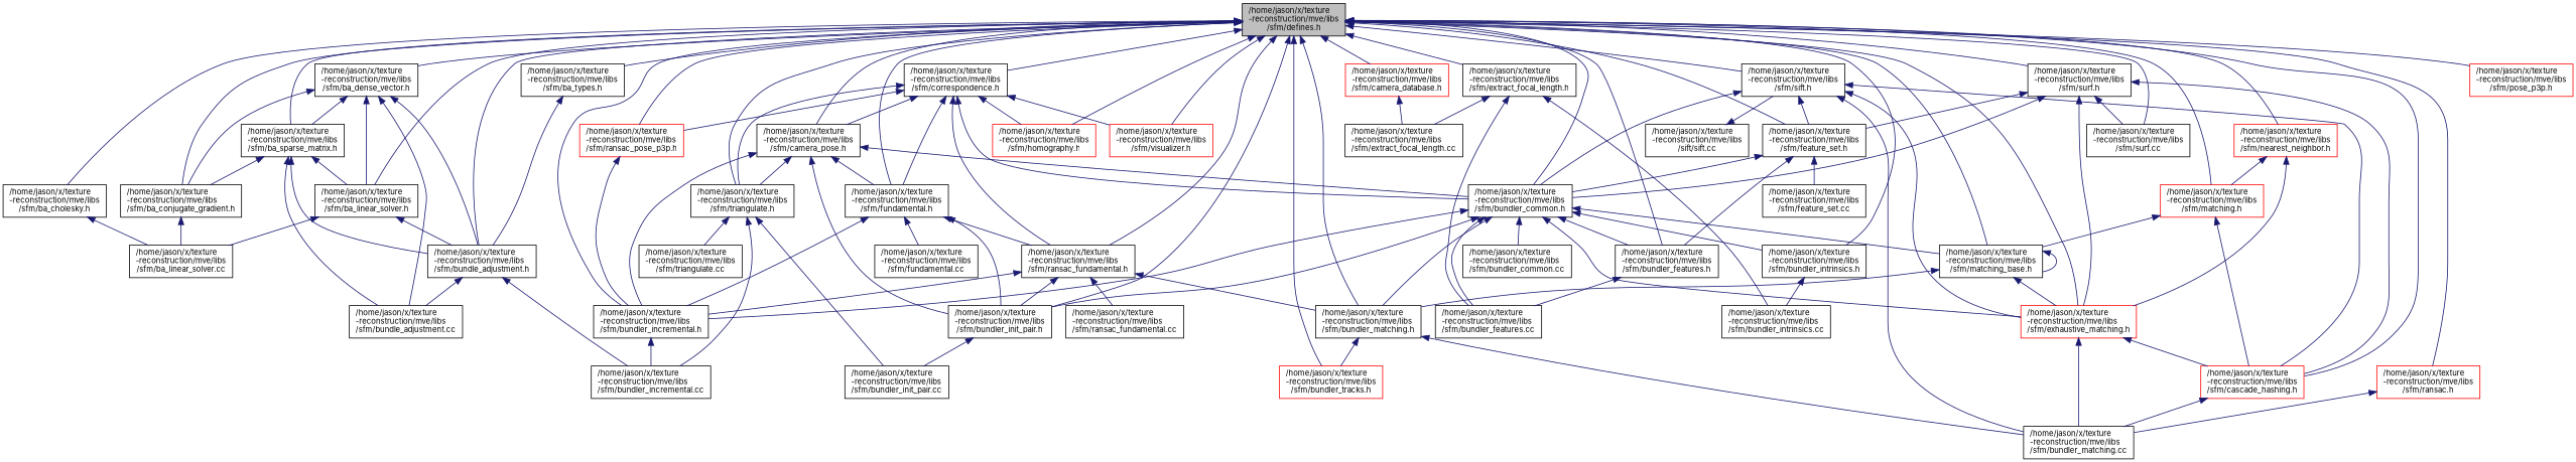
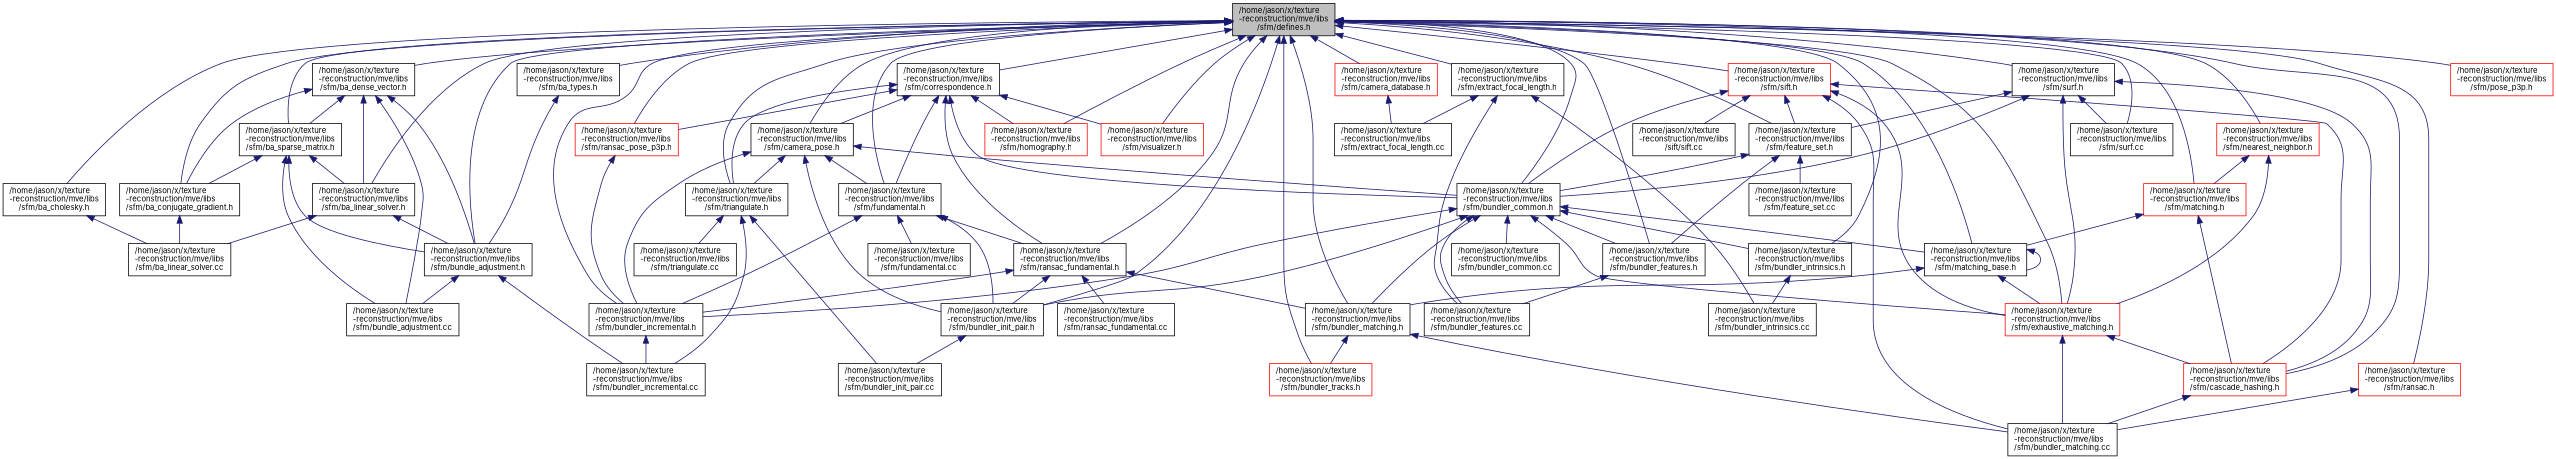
  digraph {
    fontname=Inter
    node [color=black fillcolor=white fontname=Inter fontsize=10 shape=record style=filled]
    edge [color=midnightblue dir=back fontname=Inter fontsize=10 labelfontname=FreeSans labelfontsize=10 style=solid]
    n1 [fillcolor=grey75 fontcolor=black height=0.2 label="/home/jason/x/texture\l-reconstruction/mve/libs\l/sfm/defines.h" width=0.4]
    n2 [height=0.2 label="/home/jason/x/texture\l-reconstruction/mve/libs\l/sfm/ba_cholesky.h" width=0.4]
    n3 [height=0.2 label="/home/jason/x/texture\l-reconstruction/mve/libs\l/sfm/ba_conjugate_gradient.h" width=0.4]
    n4 [height=0.2 label="/home/jason/x/texture\l-reconstruction/mve/libs\l/sfm/ba_dense_vector.h" width=0.4]
    n5 [height=0.2 label="/home/jason/x/texture\l-reconstruction/mve/libs\l/sfm/ba_sparse_matrix.h" width=0.4]
    n6 [height=0.2 label="/home/jason/x/texture\l-reconstruction/mve/libs\l/sfm/ba_linear_solver.h" width=0.4]
    n7 [height=0.2 label="/home/jason/x/texture\l-reconstruction/mve/libs\l/sfm/bundle_adjustment.h" width=0.4]
    n8 [height=0.2 label="/home/jason/x/texture\l-reconstruction/mve/libs\l/sfm/ba_types.h" width=0.4]
    n9 [height=0.2 label="/home/jason/x/texture\l-reconstruction/mve/libs\l/sfm/camera_pose.h" width=0.4]
    n10 [height=0.2 label="/home/jason/x/texture\l-reconstruction/mve/libs\l/sfm/bundler_common.h" width=0.4]
    n11 [height=0.2 label="/home/jason/x/texture\l-reconstruction/mve/libs\l/sfm/bundler_features.h" width=0.4]
    n12 [height=0.2 label="/home/jason/x/texture\l-reconstruction/mve/libs\l/sfm/bundler_incremental.h" width=0.4]
    n13 [height=0.2 label="/home/jason/x/texture\l-reconstruction/mve/libs\l/sfm/bundler_init_pair.h" width=0.4]
    n14 [height=0.2 label="/home/jason/x/texture\l-reconstruction/mve/libs\l/sfm/bundler_intrinsics.h" width=0.4]
    n15 [height=0.2 label="/home/jason/x/texture\l-reconstruction/mve/libs\l/sfm/bundler_matching.h" width=0.4]
    n16 [color=red height=0.2 label="/home/jason/x/texture\l-reconstruction/mve/libs\l/sfm/bundler_tracks.h" width=0.4]
    n17 [height=0.2 label="/home/jason/x/texture\l-reconstruction/mve/libs\l/sfm/matching_base.h" width=0.4]
    n18 [color=red height=0.2 label="/home/jason/x/texture\l-reconstruction/mve/libs\l/sfm/exhaustive_matching.h" width=0.4]
    n19 [color=red height=0.2 label="/home/jason/x/texture\l-reconstruction/mve/libs\l/sfm/cascade_hashing.h" width=0.4]
    n20 [height=0.2 label="/home/jason/x/texture\l-reconstruction/mve/libs\l/sfm/triangulate.h" width=0.4]
    n21 [height=0.2 label="/home/jason/x/texture\l-reconstruction/mve/libs\l/sfm/fundamental.h" width=0.4]
    n22 [height=0.2 label="/home/jason/x/texture\l-reconstruction/mve/libs\l/sfm/ransac_fundamental.h" width=0.4]
    n23 [height=0.2 label="/home/jason/x/texture\l-reconstruction/mve/libs\l/sfm/correspondence.h" width=0.4]
    n24 [color=red height=0.2 label="/home/jason/x/texture\l-reconstruction/mve/libs\l/sfm/ransac_pose_p3p.h" width=0.4]
    n25 [color=red height=0.2 label="/home/jason/x/texture\l-reconstruction/mve/libs\l/sfm/homography.h" width=0.4]
    n26 [color=red height=0.2 label="/home/jason/x/texture\l-reconstruction/mve/libs\l/sfm/visualizer.h" width=0.4]
-   n27 [height=0.2 label="/home/jason/x/texture\l-reconstruction/mve/libs\l/sfm/sift.h" width=0.4]
+   n27 [color=red height=0.2 label="/home/jason/x/texture\l-reconstruction/mve/libs\l/sfm/sift.h" width=0.4]
    n28 [height=0.2 label="/home/jason/x/texture\l-reconstruction/mve/libs\l/sfm/feature_set.h" width=0.4]
    n29 [height=0.2 label="/home/jason/x/texture\l-reconstruction/mve/libs\l/sfm/surf.h" width=0.4]
    n30 [height=0.2 label="/home/jason/x/texture\l-reconstruction/mve/libs\l/sfm/surf.cc" width=0.4]
    n31 [height=0.2 label="/home/jason/x/texture\l-reconstruction/mve/libs\l/sfm/extract_focal_length.h" width=0.4]
    n32 [color=red height=0.2 label="/home/jason/x/texture\l-reconstruction/mve/libs\l/sfm/ransac.h" width=0.4]
    n33 [color=red height=0.2 label="/home/jason/x/texture\l-reconstruction/mve/libs\l/sfm/matching.h" width=0.4]
    n34 [color=red height=0.2 label="/home/jason/x/texture\l-reconstruction/mve/libs\l/sfm/nearest_neighbor.h" width=0.4]
    n35 [color=red height=0.2 label="/home/jason/x/texture\l-reconstruction/mve/libs\l/sfm/camera_database.h" width=0.4]
    n36 [color=red height=0.2 label="/home/jason/x/texture\l-reconstruction/mve/libs\l/sfm/pose_p3p.h" width=0.4]
    n37 [height=0.2 label="/home/jason/x/texture\l-reconstruction/mve/libs\l/sfm/ba_linear_solver.cc" width=0.4]
    n38 [height=0.2 label="/home/jason/x/texture\l-reconstruction/mve/libs\l/sfm/bundle_adjustment.cc" width=0.4]
    n39 [height=0.2 label="/home/jason/x/texture\l-reconstruction/mve/libs\l/sfm/bundler_incremental.cc" width=0.4]
    n40 [height=0.2 label="/home/jason/x/texture\l-reconstruction/mve/libs\l/sfm/bundler_common.cc" width=0.4]
    n41 [height=0.2 label="/home/jason/x/texture\l-reconstruction/mve/libs\l/sfm/bundler_features.cc" width=0.4]
    n42 [height=0.2 label="/home/jason/x/texture\l-reconstruction/mve/libs\l/sfm/bundler_init_pair.cc" width=0.4]
    n43 [height=0.2 label="/home/jason/x/texture\l-reconstruction/mve/libs\l/sfm/bundler_intrinsics.cc" width=0.4]
    n44 [height=0.2 label="/home/jason/x/texture\l-reconstruction/mve/libs\l/sfm/bundler_matching.cc" width=0.4]
    n45 [height=0.2 label="/home/jason/x/texture\l-reconstruction/mve/libs\l/sfm/triangulate.cc" width=0.4]
    n46 [height=0.2 label="/home/jason/x/texture\l-reconstruction/mve/libs\l/sfm/fundamental.cc" width=0.4]
    n47 [height=0.2 label="/home/jason/x/texture\l-reconstruction/mve/libs\l/sfm/ransac_fundamental.cc" width=0.4]
    n48 [height=0.2 label="/home/jason/x/texture\l-reconstruction/mve/libs\l/sift/sift.cc" width=0.4]
    n49 [height=0.2 label="/home/jason/x/texture\l-reconstruction/mve/libs\l/sfm/feature_set.cc" width=0.4]
    n50 [height=0.2 label="/home/jason/x/texture\l-reconstruction/mve/libs\l/sfm/extract_focal_length.cc" width=0.4]
    n1 -> n2
    n1 -> n3
    n1 -> n4
    n1 -> n5
    n1 -> n6
    n1 -> n7
    n1 -> n8
    n1 -> n9
    n1 -> n10
    n1 -> n11
    n1 -> n12
    n1 -> n13
    n1 -> n14
    n1 -> n15
    n1 -> n16
    n1 -> n17
    n1 -> n18
    n1 -> n19
    n1 -> n20
    n1 -> n21
    n1 -> n22
    n1 -> n23
    n1 -> n24
    n1 -> n25
    n1 -> n26
    n1 -> n27
    n1 -> n28
    n1 -> n29
    n1 -> n30
    n1 -> n31
    n1 -> n32
    n1 -> n33
    n1 -> n34
    n1 -> n35
    n1 -> n36
    n2 -> n37
    n3 -> n37
    n4 -> n3
    n4 -> n5
    n4 -> n6
    n4 -> n7
    n4 -> n38
    n5 -> n3
    n5 -> n6
    n5 -> n7
    n5 -> n38
    n6 -> n7
    n6 -> n37
    n7 -> n38
    n7 -> n39
    n8 -> n7
    n9 -> n10
    n9 -> n12
    n9 -> n13
    n9 -> n20
    n9 -> n21
    n10 -> n11
    n10 -> n12
    n10 -> n13
    n10 -> n14
    n10 -> n15
    n10 -> n17
    n10 -> n18
    n10 -> n40
    n10 -> n41
    n11 -> n41
    n12 -> n39
    n13 -> n42
    n14 -> n43
    n15 -> n16
    n15 -> n44
    n17 -> n15
    n17 -> n17
    n17 -> n18
    n18 -> n19
    n18 -> n44
    n19 -> n44
    n20 -> n39
    n20 -> n42
    n20 -> n45
    n21 -> n12
    n21 -> n13
    n21 -> n22
    n21 -> n46
    n22 -> n12
    n22 -> n13
    n22 -> n15
    n22 -> n47
    n23 -> n9
    n23 -> n10
    n23 -> n20
    n23 -> n21
    n23 -> n22
    n23 -> n24
    n23 -> n25
    n23 -> n26
    n24 -> n12
    n27 -> n10
    n27 -> n18
    n27 -> n19
    n27 -> n28
    n27 -> n44
-   n48 -> n27
+   n27 -> n48
    n28 -> n10
    n28 -> n11
    n28 -> n49
    n29 -> n10
    n29 -> n18
    n29 -> n19
    n29 -> n28
    n29 -> n30
    n31 -> n41
    n31 -> n43
    n31 -> n50
    n32 -> n44
    n33 -> n17
    n33 -> n19
    n34 -> n18
    n34 -> n33
    n35 -> n50
  }
